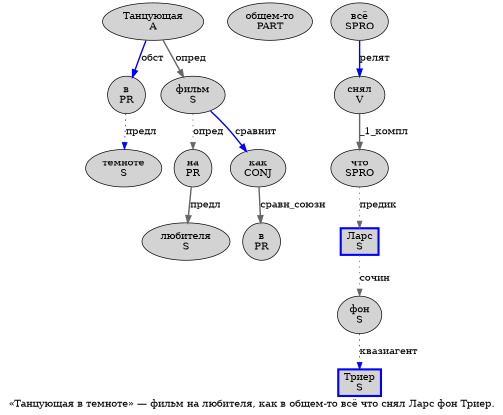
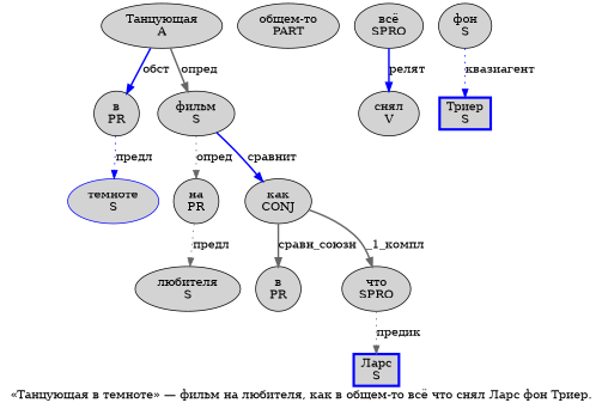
  digraph {
    label="«Танцующая в темноте» — фильм на любителя, как в общем-то всё что снял Ларс фон Триер."
    node [fillcolor=lightgray penwidth=1 shape=ellipse style=filled]
    edge [color=gray40 style=bold]
    n1 [label="Танцующая\nA"]
    n2 [label="в\nPR"]
    n3 [label="фильм\nS"]
-   n4 [label="темноте\nS"]
+   n4 [label="темноте\nS" color=blue]
    n5 [label="на\nPR"]
    n6 [label="как\nCONJ"]
    n7 [label="любителя\nS"]
    n8 [label="в\nPR"]
    n9 [label="общем-то\nPART"]
    n10 [label="всё\nSPRO"]
    n11 [label="снял\nV"]
    n12 [label="что\nSPRO"]
    n13 [color=blue label="Ларс\nS" penwidth=3 shape=box]
    n14 [label="фон\nS"]
    n15 [color=blue label="Триер\nS" penwidth=3 shape=box]
    n1 -> n2 [color=blue label="обст"]
    n1 -> n3 [label="опред"]
    n2 -> n4 [color=blue label="предл" style=dotted]
    n3 -> n5 [label="опред" style=dotted]
    n3 -> n6 [color=blue label="сравнит"]
-   n5 -> n7 [label="предл"]
+   n5 -> n7 [label="предл" style=dotted]
    n6 -> n8 [label="сравн_союзн"]
    n10 -> n11 [color=blue label="релят"]
-   n11 -> n12 [label="_1_компл"]
+   n6 -> n12 [label="_1_компл"]
    n12 -> n13 [label="предик" style=dotted]
-   n13 -> n14 [label="сочин" style=dotted]
    n14 -> n15 [color=blue label="квазиагент" style=dotted]
  }
